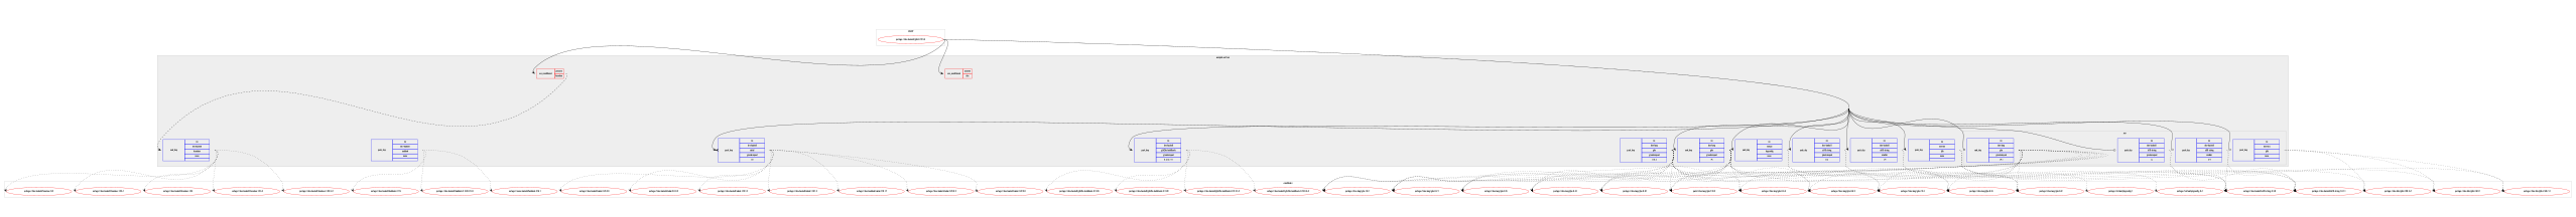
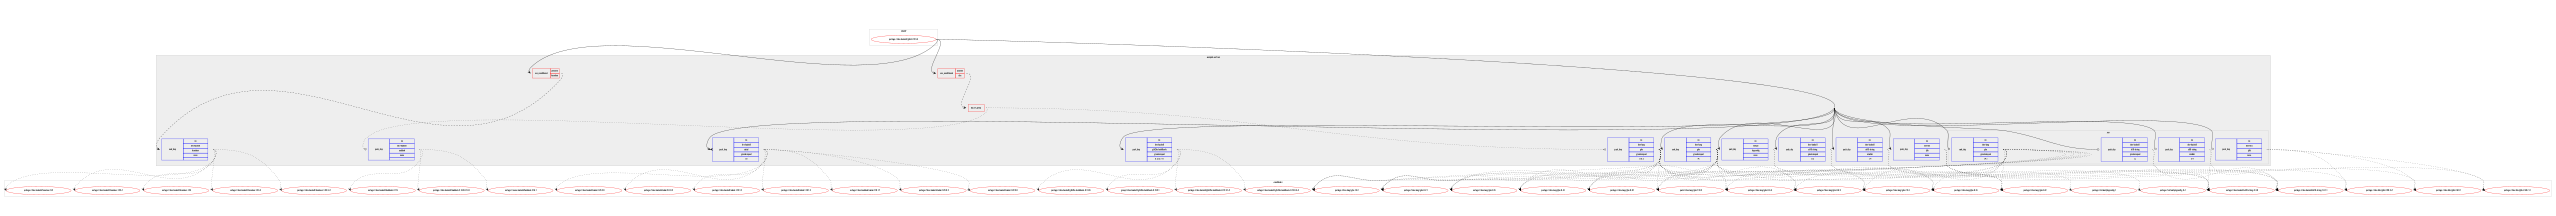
  digraph {
    compound=true
    concentrate=true
    fontname=Oswald
    fontsize=10
    newrank=true
    rankdir=TB
    ranksep=1.5
    node [color=red fontname=Oswald fontsize=10]
    edge [arrowhead=vee fontname=Oswald headport=w style=dotted tailport=e weight=100]
    n1 [label="portage://dev-haskell/glib-0.12.5.4" width=4]
    n2 [color=blue label=<<TABLE BORDER="0" CELLBORDER="1" CELLSPACING="0" CELLPADDING="4" WIDTH="220"><TR><TD ROWSPAN="6" CELLPADDING="30">pack_dep</TD></TR><TR><TD WIDTH="110">no</TD></TR><TR><TD>dev-haskell</TD></TR><TR><TD>haddock</TD></TR><TR><TD>none</TD></TR><TR><TD></TD></TR></TABLE>> shape=none]
    n3 [color=blue label=<<TABLE BORDER="0" CELLBORDER="1" CELLSPACING="0" CELLPADDING="4" WIDTH="220"><TR><TD ROWSPAN="6" CELLPADDING="30">pack_dep</TD></TR><TR><TD WIDTH="110">no</TD></TR><TR><TD>dev-lang</TD></TR><TR><TD>ghc</TD></TR><TR><TD>greaterequal</TD></TR><TR><TD>7.10.2</TD></TR></TABLE>> shape=none]
+   n4 [label=<<TABLE BORDER="0" CELLBORDER="1" CELLSPACING="0" CELLPADDING="4"><TR><TD CELLPADDING="10">any_of_group</TD></TR></TABLE>> shape=none]
    n5 [label=<<TABLE BORDER="0" CELLBORDER="1" CELLSPACING="0" CELLPADDING="4"><TR><TD ROWSPAN="3" CELLPADDING="10">use_conditional</TD></TR><TR><TD>positive</TD></TR><TR><TD>doc</TD></TR></TABLE>> shape=none]
    n6 [color=blue label=<<TABLE BORDER="0" CELLBORDER="1" CELLSPACING="0" CELLPADDING="4" WIDTH="220"><TR><TD ROWSPAN="6" CELLPADDING="30">pack_dep</TD></TR><TR><TD WIDTH="110">no</TD></TR><TR><TD>dev-haskell</TD></TR><TR><TD>hscolour</TD></TR><TR><TD>none</TD></TR><TR><TD></TD></TR></TABLE>> shape=none]
    n7 [label=<<TABLE BORDER="0" CELLBORDER="1" CELLSPACING="0" CELLPADDING="4"><TR><TD ROWSPAN="3" CELLPADDING="10">use_conditional</TD></TR><TR><TD>positive</TD></TR><TR><TD>hscolour</TD></TR></TABLE>> shape=none]
    n8 [color=blue label=<<TABLE BORDER="0" CELLBORDER="1" CELLSPACING="0" CELLPADDING="4" WIDTH="220"><TR><TD ROWSPAN="6" CELLPADDING="30">pack_dep</TD></TR><TR><TD WIDTH="110">no</TD></TR><TR><TD>dev-haskell</TD></TR><TR><TD>cabal</TD></TR><TR><TD>greaterequal</TD></TR><TR><TD>1.8</TD></TR></TABLE>> shape=none]
    n9 [color=blue label=<<TABLE BORDER="0" CELLBORDER="1" CELLSPACING="0" CELLPADDING="4" WIDTH="220"><TR><TD ROWSPAN="6" CELLPADDING="30">pack_dep</TD></TR><TR><TD WIDTH="110">no</TD></TR><TR><TD>dev-haskell</TD></TR><TR><TD>gtk2hs-buildtools</TD></TR><TR><TD>greaterequal</TD></TR><TR><TD>0.12.5.1-r1</TD></TR></TABLE>> shape=none]
    n10 [color=blue label=<<TABLE BORDER="0" CELLBORDER="1" CELLSPACING="0" CELLPADDING="4" WIDTH="220"><TR><TD ROWSPAN="6" CELLPADDING="30">pack_dep</TD></TR><TR><TD WIDTH="110">no</TD></TR><TR><TD>dev-haskell</TD></TR><TR><TD>utf8-string</TD></TR><TR><TD>greaterequal</TD></TR><TR><TD>0.2</TD></TR></TABLE>> shape=none]
    n11 [color=blue label=<<TABLE BORDER="0" CELLBORDER="1" CELLSPACING="0" CELLPADDING="4" WIDTH="220"><TR><TD ROWSPAN="6" CELLPADDING="30">pack_dep</TD></TR><TR><TD WIDTH="110">no</TD></TR><TR><TD>dev-haskell</TD></TR><TR><TD>utf8-string</TD></TR><TR><TD>smaller</TD></TR><TR><TD>0.4</TD></TR></TABLE>> shape=none]
    n12 [color=blue label=<<TABLE BORDER="0" CELLBORDER="1" CELLSPACING="0" CELLPADDING="4" WIDTH="220"><TR><TD ROWSPAN="6" CELLPADDING="30">pack_dep</TD></TR><TR><TD WIDTH="110">no</TD></TR><TR><TD>dev-lang</TD></TR><TR><TD>ghc</TD></TR><TR><TD>greaterequal</TD></TR><TR><TD>7.4.1</TD></TR></TABLE>> shape=none]
    n13 [color=blue label=<<TABLE BORDER="0" CELLBORDER="1" CELLSPACING="0" CELLPADDING="4" WIDTH="220"><TR><TD ROWSPAN="6" CELLPADDING="30">pack_dep</TD></TR><TR><TD WIDTH="110">no</TD></TR><TR><TD>dev-libs</TD></TR><TR><TD>glib</TD></TR><TR><TD>none</TD></TR><TR><TD></TD></TR></TABLE>> shape=none]
    n14 [color=blue label=<<TABLE BORDER="0" CELLBORDER="1" CELLSPACING="0" CELLPADDING="4" WIDTH="220"><TR><TD ROWSPAN="6" CELLPADDING="30">pack_dep</TD></TR><TR><TD WIDTH="110">no</TD></TR><TR><TD>virtual</TD></TR><TR><TD>pkgconfig</TD></TR><TR><TD>none</TD></TR><TR><TD></TD></TR></TABLE>> shape=none]
    n15 [color=blue label=<<TABLE BORDER="0" CELLBORDER="1" CELLSPACING="0" CELLPADDING="4" WIDTH="220"><TR><TD ROWSPAN="6" CELLPADDING="30">pack_dep</TD></TR><TR><TD WIDTH="110">no</TD></TR><TR><TD>dev-haskell</TD></TR><TR><TD>utf8-string</TD></TR><TR><TD>greaterequal</TD></TR><TR><TD>0.2</TD></TR></TABLE>> shape=none]
    n16 [color=blue label=<<TABLE BORDER="0" CELLBORDER="1" CELLSPACING="0" CELLPADDING="4" WIDTH="220"><TR><TD ROWSPAN="6" CELLPADDING="30">pack_dep</TD></TR><TR><TD WIDTH="110">no</TD></TR><TR><TD>dev-haskell</TD></TR><TR><TD>utf8-string</TD></TR><TR><TD>smaller</TD></TR><TR><TD>0.4</TD></TR></TABLE>> shape=none]
    n17 [color=blue label=<<TABLE BORDER="0" CELLBORDER="1" CELLSPACING="0" CELLPADDING="4" WIDTH="220"><TR><TD ROWSPAN="6" CELLPADDING="30">pack_dep</TD></TR><TR><TD WIDTH="110">no</TD></TR><TR><TD>dev-lang</TD></TR><TR><TD>ghc</TD></TR><TR><TD>greaterequal</TD></TR><TR><TD>7.4.1</TD></TR></TABLE>> shape=none]
    n18 [color=blue label=<<TABLE BORDER="0" CELLBORDER="1" CELLSPACING="0" CELLPADDING="4" WIDTH="220"><TR><TD ROWSPAN="6" CELLPADDING="30">pack_dep</TD></TR><TR><TD WIDTH="110">no</TD></TR><TR><TD>dev-libs</TD></TR><TR><TD>glib</TD></TR><TR><TD>none</TD></TR><TR><TD></TD></TR></TABLE>> shape=none]
    n19 [label="portage://dev-lang/ghc-8.8.1" width=4]
    n20 [label="portage://dev-lang/ghc-8.6.5" width=4]
    n21 [label="portage://dev-lang/ghc-8.6.4" width=4]
    n22 [label="portage://dev-lang/ghc-8.4.3" width=4]
    n23 [label="portage://dev-lang/ghc-7.4.2" width=4]
    n24 [label="portage://dev-lang/ghc-8.4.1" width=4]
    n25 [label="portage://dev-lang/ghc-8.2.2" width=4]
    n26 [label="portage://dev-lang/ghc-8.2.1" width=4]
    n27 [label="portage://dev-lang/ghc-8.0.2" width=4]
    n28 [label="portage://dev-lang/ghc-7.8.4" width=4]
    n29 [label="pack://dev-lang/ghc-7.10.3" width=4]
    n30 [label="portage://dev-haskell/haddock-2.17.2" width=4]
    n31 [label="portage://none-haskell/haddock-2.16.1" width=4]
    n32 [label="portage://dev-haskell/haddock-2.14.3.0.7.8.3" width=4]
    n33 [label="portage://dev-haskell/hscolour-1.24.4" width=4]
    n34 [label="portage://dev-haskell/hscolour-1.24" width=4]
    n35 [label="portage://dev-haskell/hscolour-1.23-r1" width=4]
    n36 [label="portage://dev-haskell/hscolour-1.22" width=4]
    n37 [label="portage://dev-haskell/hscolour-1.20.3-r1" width=4]
    n38 [label="portage://dev-haskell/cabal-2.0.0.2" width=4]
    n39 [label="portage://dev-haskell/cabal-1.24.2.0" width=4]
    n40 [label="portage://dev-haskell/cabal-1.22.8.0" width=4]
    n41 [label="portage://dev-haskell/cabal-1.20.0.2" width=4]
    n42 [label="portage://dev-haddock/cabal-1.18.1.5" width=4]
    n43 [label="portage://dev-haskell/cabal-1.18.1.3" width=4]
    n44 [label="portage://dev-haskell/cabal-1.18.1.2" width=4]
-   n45 [label="portage://dev-haskell/gtk2hs-buildtools-0.13.5.1" width=4]
+   n45 [label="group://dev-haskell/gtk2hs-buildtools-0.13.5.1" width=4]
    n46 [label="portage://dev-haskell/gtk2hs-buildtools-0.13.2.2" width=4]
    n47 [label="portage://dev-haskell/gtk2hs-buildtools-0.13.0.4-r3" width=4]
    n48 [label="portage://dev-haskell/gtk2hs-buildtools-0.12.5.1-r1" width=4]
    n49 [label="portage://dev-haskell/utf8-string-1.0.1.1" width=4]
    n50 [label="portage://dev-haskell/utf8-string-0.3.8" width=4]
    n51 [label="portage://dev-libs/glib-2.60.7-r1" width=4]
    n52 [label="portage://dev-libs/glib-2.60.7" width=4]
    n53 [label="portage://dev-libs/glib-2.58.3-r1" width=4]
    n54 [label="portage://virtual/pkgconfig-1" width=4]
    n55 [label="portage://virtual/pkgconfig-0-r1" width=4]
    subgraph cluster_1 {
      color=gray
      label=<<i>ebuild</i>>
      n1
    }
    subgraph cluster_2 {
      color=gray
      label=<<i>dependencies</i>>
      subgraph cluster_3 {
        color=gray
        fillcolor="#eeeeee"
        label=<<i>compile</i>>
        style=filled
        subgraph sub_4 {
          color=gray
          fillcolor="#eeeeee"
          label=<<i>compile</i>>
          style=filled
          n5
          subgraph sub_5 {
            color=gray
            fillcolor="#eeeeee"
            label=<<i>compile</i>>
            style=filled
+           n4
            subgraph sub_6 {
              color=gray
              fillcolor="#eeeeee"
              label=<<i>compile</i>>
              style=filled
              n2
            }
            subgraph sub_7 {
              color=gray
              fillcolor="#eeeeee"
              label=<<i>compile</i>>
              style=filled
              n3
            }
          }
        }
        subgraph sub_8 {
          color=gray
          fillcolor="#eeeeee"
          label=<<i>compile</i>>
          style=filled
          n7
          subgraph sub_9 {
            color=gray
            fillcolor="#eeeeee"
            label=<<i>compile</i>>
            style=filled
            n6
          }
        }
        subgraph sub_10 {
          color=gray
          fillcolor="#eeeeee"
          label=<<i>compile</i>>
          style=filled
          n8
        }
        subgraph sub_11 {
          color=gray
          fillcolor="#eeeeee"
          label=<<i>compile</i>>
          style=filled
          n9
        }
        subgraph sub_12 {
          color=gray
          fillcolor="#eeeeee"
          label=<<i>compile</i>>
          style=filled
          n10
        }
        subgraph sub_13 {
          color=gray
          fillcolor="#eeeeee"
          label=<<i>compile</i>>
          style=filled
          n11
        }
        subgraph sub_14 {
          color=gray
          fillcolor="#eeeeee"
          label=<<i>compile</i>>
          style=filled
          n12
        }
        subgraph sub_15 {
          color=gray
          fillcolor="#eeeeee"
          label=<<i>compile</i>>
          style=filled
          n13
        }
        subgraph sub_16 {
          color=gray
          fillcolor="#eeeeee"
          label=<<i>compile</i>>
          style=filled
          n14
        }
      }
      subgraph cluster_17 {
        color=gray
        fillcolor="#eeeeee"
        label=<<i>compile and run</i>>
        style=filled
      }
      subgraph cluster_18 {
        color=gray
        fillcolor="#eeeeee"
        label=<<i>run</i>>
        style=filled
        subgraph sub_19 {
          color=gray
          fillcolor="#eeeeee"
          label=<<i>run</i>>
          style=filled
          n15
        }
        subgraph sub_20 {
          color=gray
          fillcolor="#eeeeee"
          label=<<i>run</i>>
          style=filled
          n16
        }
        subgraph sub_21 {
          color=gray
          fillcolor="#eeeeee"
          label=<<i>run</i>>
          style=filled
          n17
        }
        subgraph sub_22 {
          color=gray
          fillcolor="#eeeeee"
          label=<<i>run</i>>
          style=filled
          n18
        }
      }
    }
    subgraph cluster_23 {
      color=gray
      label=<<i>candidates</i>>
      rank=same
      subgraph sub_24 {
        color=black
        label=<<i>candidates</i>>
        nodesep=1
        rank=same
        n19
        n20
        n21
        n22
        n23
        n24
        n25
        n26
        n27
        n28
        n29
      }
      subgraph sub_25 {
        color=black
        label=<<i>candidates</i>>
        nodesep=1
        rank=same
        n30
        n31
        n32
      }
      subgraph sub_26 {
        color=black
        label=<<i>candidates</i>>
        nodesep=1
        rank=same
        n33
        n34
        n35
        n36
        n37
      }
      subgraph sub_27 {
        color=black
        label=<<i>candidates</i>>
        nodesep=1
        rank=same
        n38
        n39
        n40
        n41
        n42
        n43
        n44
      }
      subgraph sub_28 {
        color=black
        label=<<i>candidates</i>>
        nodesep=1
        rank=same
        n45
        n46
        n47
        n48
      }
      subgraph sub_29 {
        color=black
        label=<<i>candidates</i>>
        nodesep=1
        rank=same
        n49
        n50
      }
      subgraph sub_30 {
        color=black
        label=<<i>candidates</i>>
        nodesep=1
        rank=same
        n49
        n50
      }
      subgraph sub_31 {
        color=black
        label=<<i>candidates</i>>
        nodesep=1
        rank=same
        n19
        n20
        n21
        n22
        n23
        n24
        n25
        n26
        n27
        n28
        n29
      }
      subgraph sub_32 {
        color=black
        label=<<i>candidates</i>>
        nodesep=1
        rank=same
        n51
        n52
        n53
      }
      subgraph sub_33 {
        color=black
        label=<<i>candidates</i>>
        nodesep=1
        rank=same
        n54
        n55
      }
      subgraph sub_34 {
        color=black
        label=<<i>candidates</i>>
        nodesep=1
        rank=same
        n49
        n50
      }
      subgraph sub_35 {
        color=black
        label=<<i>candidates</i>>
        nodesep=1
        rank=same
        n49
        n50
      }
      subgraph sub_36 {
        color=black
        label=<<i>candidates</i>>
        nodesep=1
        rank=same
        n19
        n20
        n21
        n22
        n23
        n24
        n25
        n26
        n27
        n28
        n29
      }
      subgraph sub_37 {
        color=black
        label=<<i>candidates</i>>
        nodesep=1
        rank=same
        n51
        n52
        n53
      }
    }
    n1 -> n5 [style=solid weight=20]
    n1 -> n7 [style=solid weight=20]
    n1 -> n8 [style=solid weight=20]
    n1 -> n9 [style=solid weight=20]
    n1 -> n10 [style=solid weight=20]
    n1 -> n11 [style=solid weight=20]
    n1 -> n12 [style=solid weight=20]
    n1 -> n13 [style=solid weight=20]
    n1 -> n14 [style=solid weight=20]
    n1 -> n15 [arrowhead=odot style=solid weight=20]
    n1 -> n16 [arrowhead=odot style=solid weight=20]
    n1 -> n17 [arrowhead=odot style=solid weight=20]
    n1 -> n18 [arrowhead=odot style=solid weight=20]
    n2 -> n30
    n2 -> n31
    n2 -> n32
    n3 -> n19
    n3 -> n20
    n3 -> n21
    n3 -> n22
    n3 -> n23
    n3 -> n24
    n3 -> n25
    n3 -> n26
    n3 -> n27
    n3 -> n28
    n3 -> n29
+   n4 -> n2 [arrowhead=oinv weight=20]
+   n4 -> n3 [arrowhead=oinv weight=20]
+   n5 -> n4 [style=dashed weight=20]
    n6 -> n33
    n6 -> n34
    n6 -> n35
    n6 -> n36
    n6 -> n37
    n7 -> n6 [style=dashed weight=20]
    n8 -> n38
    n8 -> n39
    n8 -> n40
    n8 -> n41
    n8 -> n42
    n8 -> n43
    n8 -> n44
    n9 -> n45
    n9 -> n46
    n9 -> n47
    n9 -> n48
    n10 -> n49
    n10 -> n50
    n11 -> n49
    n11 -> n50
    n12 -> n19
    n12 -> n20
    n12 -> n21
    n12 -> n22
    n12 -> n23
    n12 -> n24
    n12 -> n25
    n12 -> n26
    n12 -> n27
    n12 -> n28
    n12 -> n29
    n13 -> n51
    n13 -> n52
    n13 -> n53
    n14 -> n54
    n14 -> n55
    n15 -> n49
    n15 -> n50
    n16 -> n49
    n16 -> n50
    n17 -> n19
    n17 -> n20
    n17 -> n21
    n17 -> n22
    n17 -> n23
    n17 -> n24
    n17 -> n25
    n17 -> n26
    n17 -> n27
    n17 -> n28
    n17 -> n29
    n18 -> n51
    n18 -> n52
    n18 -> n53
  }
